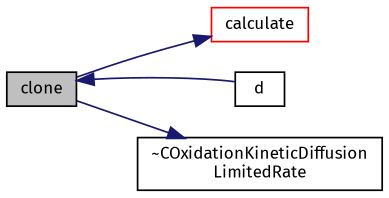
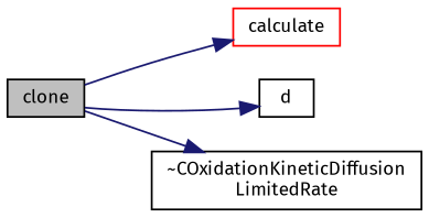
  digraph {
    fontname="Fira Sans"
    rankdir=LR
    node [color=black fontname="Fira Sans" fontsize=10 shape=record]
    edge [color=midnightblue fontname="Fira Sans" fontsize=10 labelfontname=FreeSans labelfontsize=10 style=solid]
    n1 [fillcolor=grey75 fontcolor=black height=0.2 label=clone style=filled width=0.4]
    n2 [color=red height=0.2 label=calculate width=0.4]
    n3 [height=0.2 label=d width=0.4]
    n4 [height=0.2 label="~COxidationKineticDiffusion\lLimitedRate" width=0.4]
    n1 -> n2
-   n3 -> n1
+   n1 -> n3
    n1 -> n4
  }
